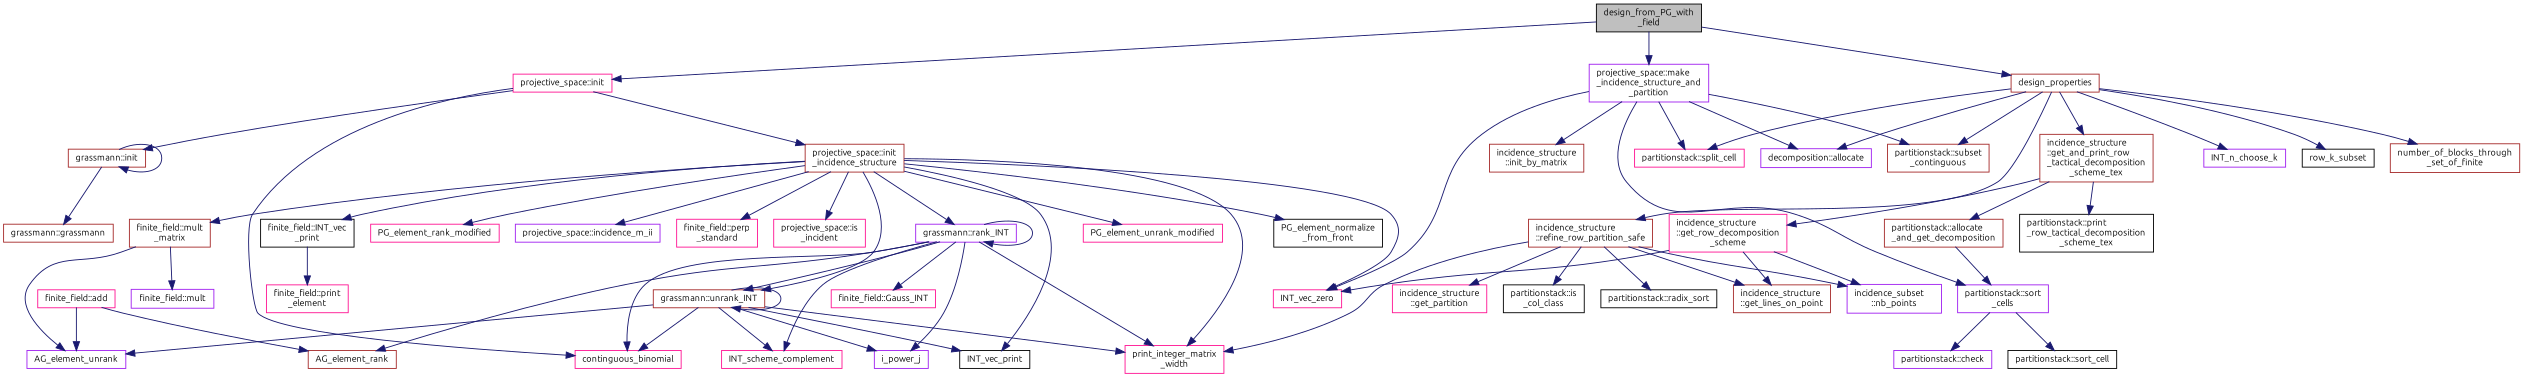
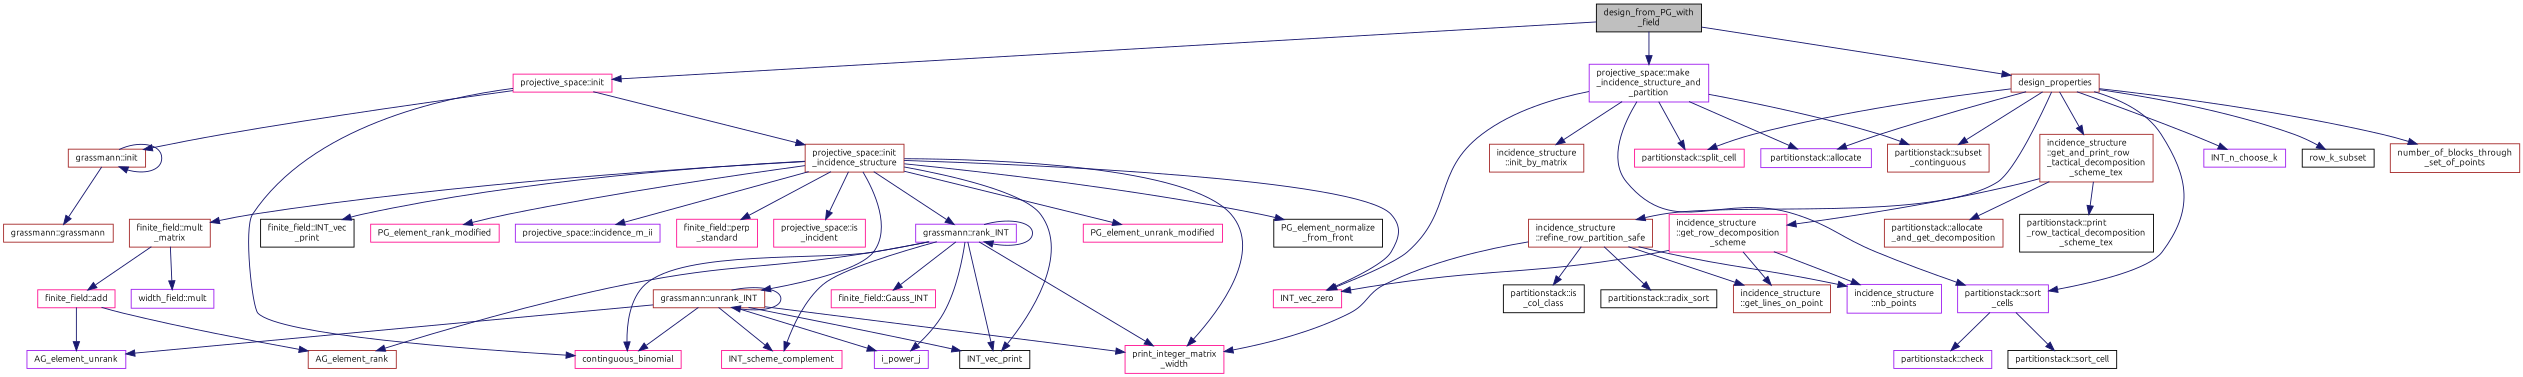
  digraph {
    fontname=Ubuntu
    rankdir=TB
    node [color=deeppink fillcolor=white fontname=Ubuntu fontsize=10 shape=record style=filled]
    edge [color=midnightblue fontname=Ubuntu fontsize=10 labelfontname=Helvetica labelfontsize=10 style=solid]
    n1 [color=black fillcolor=grey75 fontcolor=black height=0.2 label="design_from_PG_with\l_field" width=0.4]
    n2 [height=0.2 label="projective_space::init" width=0.4]
    n3 [color=purple height=0.2 label="projective_space::make\l_incidence_structure_and\l_partition" width=0.4]
    n4 [color=brown height=0.2 label=design_properties width=0.4]
    n5 [color=brown height=0.2 label="grassmann::init" width=0.4]
    n6 [height=0.2 label=continguous_binomial width=0.4]
    n7 [color=brown height=0.2 label="projective_space::init\l_incidence_structure" width=0.4]
    n8 [height=0.2 label=INT_vec_zero width=0.4]
    n9 [color=brown height=0.2 label="incidence_structure\l::init_by_matrix" width=0.4]
-   n10 [color=purple height=0.2 label="decomposition::allocate" width=0.4]
+   n10 [color=purple height=0.2 label="partitionstack::allocate" width=0.4]
    n11 [color=brown height=0.2 label="partitionstack::subset\l_continguous" width=0.4]
    n12 [height=0.2 label="partitionstack::split_cell" width=0.4]
    n13 [color=purple height=0.2 label="partitionstack::sort\l_cells" width=0.4]
    n14 [color=brown height=0.2 label="incidence_structure\l::refine_row_partition_safe" width=0.4]
    n15 [color=brown height=0.2 label="incidence_structure\l::get_and_print_row\l_tactical_decomposition\l_scheme_tex" width=0.4]
    n16 [color=purple height=0.2 label=INT_n_choose_k width=0.4]
    n17 [color=black height=0.2 label=row_k_subset width=0.4]
-   n18 [color=brown height=0.2 label="number_of_blocks_through\l_set_of_finite" width=0.4]
+   n18 [color=brown height=0.2 label="number_of_blocks_through\l_set_of_points" width=0.4]
    n19 [color=brown height=0.2 label="grassmann::grassmann" width=0.4]
    n20 [height=0.2 label=PG_element_unrank_modified width=0.4]
    n21 [color=black height=0.2 label=INT_vec_print width=0.4]
    n22 [color=black height=0.2 label="finite_field::INT_vec\l_print" width=0.4]
    n23 [color=black height=0.2 label="PG_element_normalize\l_from_front" width=0.4]
    n24 [color=brown height=0.2 label="grassmann::unrank_INT" width=0.4]
    n25 [height=0.2 label="print_integer_matrix\l_width" width=0.4]
    n26 [color=purple height=0.2 label="grassmann::rank_INT" width=0.4]
    n27 [color=brown height=0.2 label="finite_field::mult\l_matrix" width=0.4]
    n28 [height=0.2 label=PG_element_rank_modified width=0.4]
    n29 [color=purple height=0.2 label="projective_space::incidence_m_ii" width=0.4]
    n30 [height=0.2 label="finite_field::perp\l_standard" width=0.4]
    n31 [height=0.2 label="projective_space::is\l_incident" width=0.4]
-   n32 [height=0.2 label="finite_field::print\l_element" width=0.4]
    n33 [color=purple height=0.2 label=i_power_j width=0.4]
    n34 [color=purple height=0.2 label=AG_element_unrank width=0.4]
    n35 [height=0.2 label=INT_scheme_complement width=0.4]
    n36 [height=0.2 label="finite_field::Gauss_INT" width=0.4]
    n37 [color=brown height=0.2 label=AG_element_rank width=0.4]
    n38 [height=0.2 label="finite_field::add" width=0.4]
-   n39 [color=purple height=0.2 label="finite_field::mult" width=0.4]
+   n39 [color=purple height=0.2 label="width_field::mult" width=0.4]
    n40 [color=black height=0.2 label="partitionstack::sort_cell" width=0.4]
    n41 [color=purple height=0.2 label="partitionstack::check" width=0.4]
-   n42 [height=0.2 label="incidence_structure\l::get_partition" width=0.4]
-   n43 [color=purple height=0.2 label="incidence_subset\l::nb_points" width=0.4]
+   n43 [color=purple height=0.2 label="incidence_structure\l::nb_points" width=0.4]
    n44 [color=brown height=0.2 label="incidence_structure\l::get_lines_on_point" width=0.4]
    n45 [color=black height=0.2 label="partitionstack::is\l_col_class" width=0.4]
    n46 [color=black height=0.2 label="partitionstack::radix_sort" width=0.4]
    n47 [color=brown height=0.2 label="partitionstack::allocate\l_and_get_decomposition" width=0.4]
    n48 [height=0.2 label="incidence_structure\l::get_row_decomposition\l_scheme" width=0.4]
    n49 [color=black height=0.2 label="partitionstack::print\l_row_tactical_decomposition\l_scheme_tex" width=0.4]
    n1 -> n2
    n1 -> n3
    n1 -> n4
    n2 -> n5
    n2 -> n6
    n2 -> n7
    n3 -> n8
    n3 -> n9
    n3 -> n10
    n3 -> n11
    n3 -> n12
    n3 -> n13
    n4 -> n10
    n4 -> n11
    n4 -> n12
-   n47 -> n13
+   n4 -> n13
    n4 -> n14
    n4 -> n15
    n4 -> n16
    n4 -> n17
    n4 -> n18
    n5 -> n5
    n5 -> n19
    n7 -> n8
    n7 -> n20
    n7 -> n21
    n7 -> n22
    n7 -> n23
    n7 -> n24
    n7 -> n25
    n7 -> n26
    n7 -> n27
    n7 -> n28
    n7 -> n29
    n7 -> n30
    n7 -> n31
    n13 -> n40
    n13 -> n41
    n14 -> n25
-   n14 -> n42
    n14 -> n43
    n14 -> n44
    n14 -> n45
    n14 -> n46
    n15 -> n47
    n15 -> n48
    n15 -> n49
-   n22 -> n32
    n24 -> n6
    n24 -> n21
    n24 -> n24
    n24 -> n25
    n24 -> n33
    n24 -> n34
    n24 -> n35
    n26 -> n6
-   n26 -> n24
+   n26 -> n21
    n26 -> n25
    n26 -> n26
    n26 -> n33
    n26 -> n35
    n26 -> n36
    n26 -> n37
-   n27 -> n34
+   n27 -> n38
    n27 -> n39
    n38 -> n34
    n38 -> n37
    n48 -> n8
    n48 -> n43
    n48 -> n44
  }
